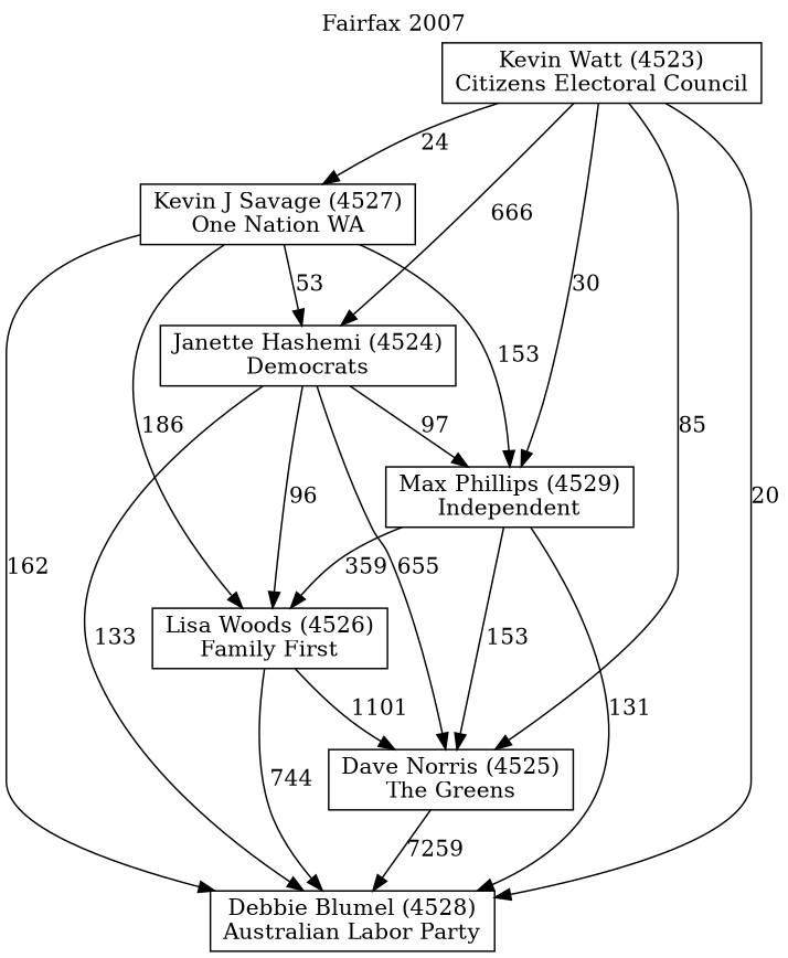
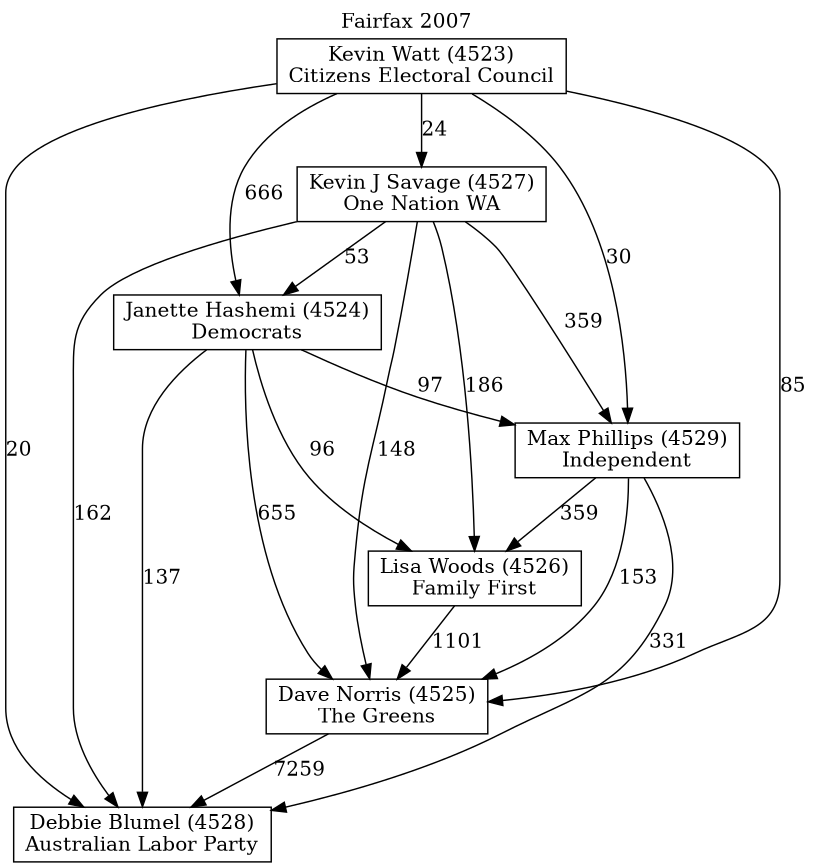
  digraph {
    label="Fairfax 2007"
    labelloc=t
    mclimit=10
    node [shape=box]
    n1 [label="Debbie Blumel (4528)\nAustralian Labor Party"]
    n2 [label="Dave Norris (4525)\nThe Greens"]
    n3 [label="Lisa Woods (4526)\nFamily First"]
    n4 [label="Max Phillips (4529)\nIndependent"]
    n5 [label="Janette Hashemi (4524)\nDemocrats"]
    n6 [label="Kevin J Savage (4527)\nOne Nation WA"]
    n7 [label="Kevin Watt (4523)\nCitizens Electoral Council"]
    n2 -> n1 [label=7259]
-   n3 -> n1 [label=744]
    n3 -> n2 [label=1101]
-   n4 -> n1 [label=131]
+   n4 -> n1 [label=331]
    n4 -> n2 [label=153]
    n4 -> n3 [label=359]
-   n5 -> n1 [label=133]
+   n5 -> n1 [label=137]
    n5 -> n2 [label=655]
    n5 -> n3 [label=96]
    n5 -> n4 [label=97]
    n6 -> n1 [label=162]
+   n6 -> n2 [label=148]
    n6 -> n3 [label=186]
-   n6 -> n4 [label=153]
+   n6 -> n4 [label=359]
    n6 -> n5 [label=53]
    n7 -> n1 [label=20]
    n7 -> n2 [label=85]
    n7 -> n4 [label=30]
    n7 -> n5 [label=666]
    n7 -> n6 [label=24]
  }
